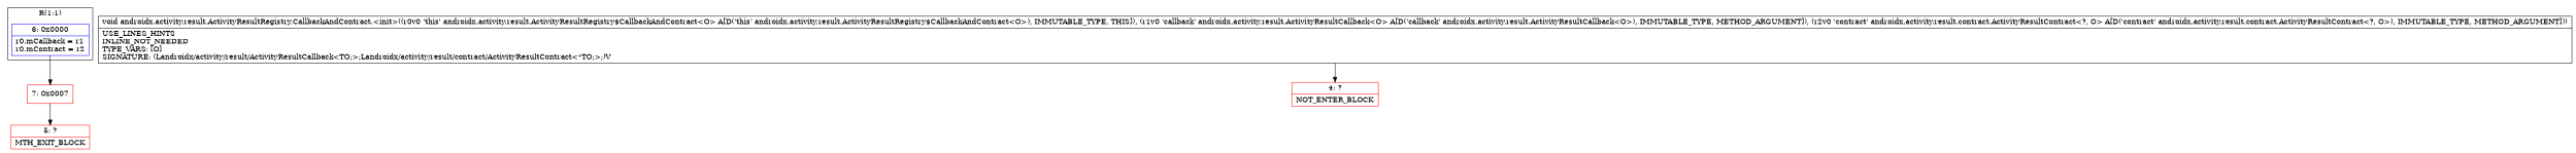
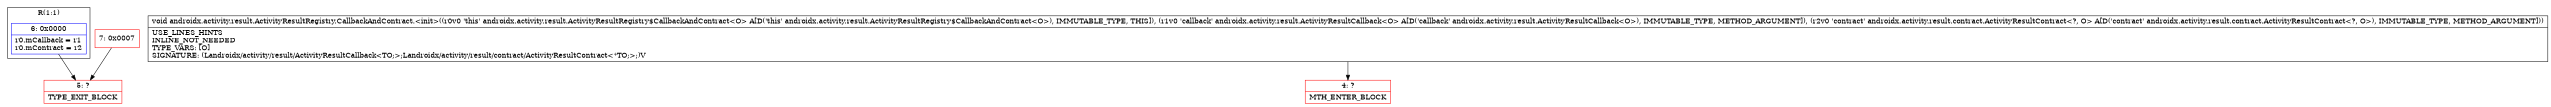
  digraph {
    node [color=red shape=record]
    n1 [color=blue label="{6\:\ 0x0000|r0.mCallback = r1\lr0.mContract = r2\l}"]
    n2 [label="{7\:\ 0x0007}"]
-   n3 [label="{5\:\ ?|MTH_EXIT_BLOCK\l}"]
-   n4 [label="{4\:\ ?|NOT_ENTER_BLOCK\l}"]
+   n3 [label="{5\:\ ?|TYPE_EXIT_BLOCK\l}"]
+   n4 [label="{4\:\ ?|MTH_ENTER_BLOCK\l}"]
    n5 [label="{void androidx.activity.result.ActivityResultRegistry.CallbackAndContract.\<init\>((r0v0 'this' androidx.activity.result.ActivityResultRegistry$CallbackAndContract\<O\> A[D('this' androidx.activity.result.ActivityResultRegistry$CallbackAndContract\<O\>), IMMUTABLE_TYPE, THIS]), (r1v0 'callback' androidx.activity.result.ActivityResultCallback\<O\> A[D('callback' androidx.activity.result.ActivityResultCallback\<O\>), IMMUTABLE_TYPE, METHOD_ARGUMENT]), (r2v0 'contract' androidx.activity.result.contract.ActivityResultContract\<?, O\> A[D('contract' androidx.activity.result.contract.ActivityResultContract\<?, O\>), IMMUTABLE_TYPE, METHOD_ARGUMENT]))  | USE_LINES_HINTS\lINLINE_NOT_NEEDED\lTYPE_VARS: [O]\lSIGNATURE: (Landroidx\/activity\/result\/ActivityResultCallback\<TO;\>;Landroidx\/activity\/result\/contract\/ActivityResultContract\<*TO;\>;)V\l}" color=""]
    subgraph cluster_1 {
      label="R(1:1)"
      n1
    }
-   n1 -> n2
+   n1 -> n3
    n2 -> n3
    n5 -> n4
  }
